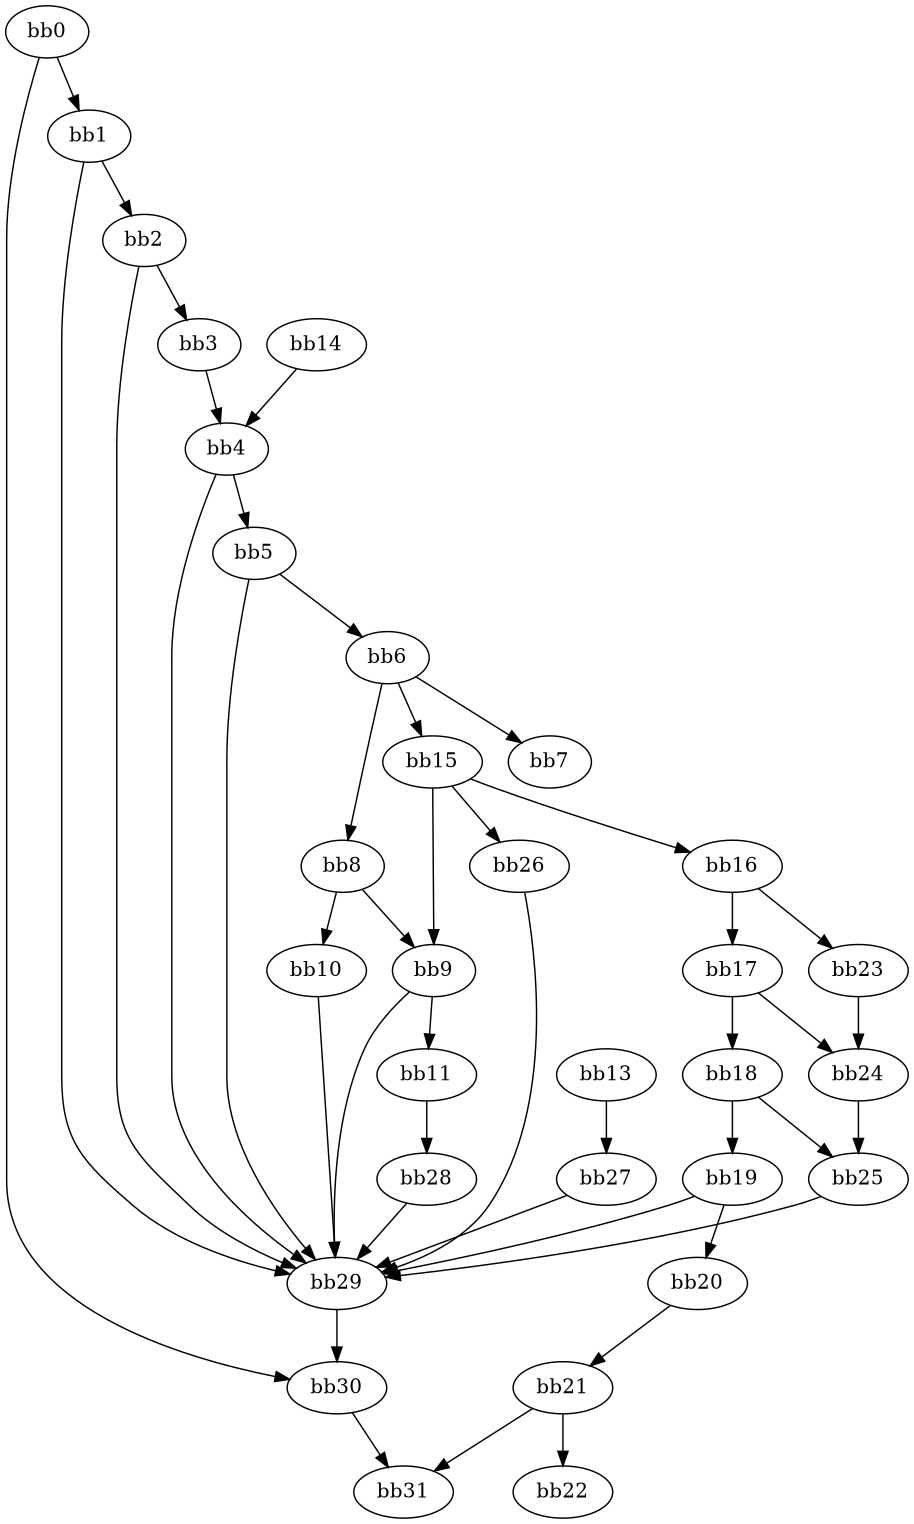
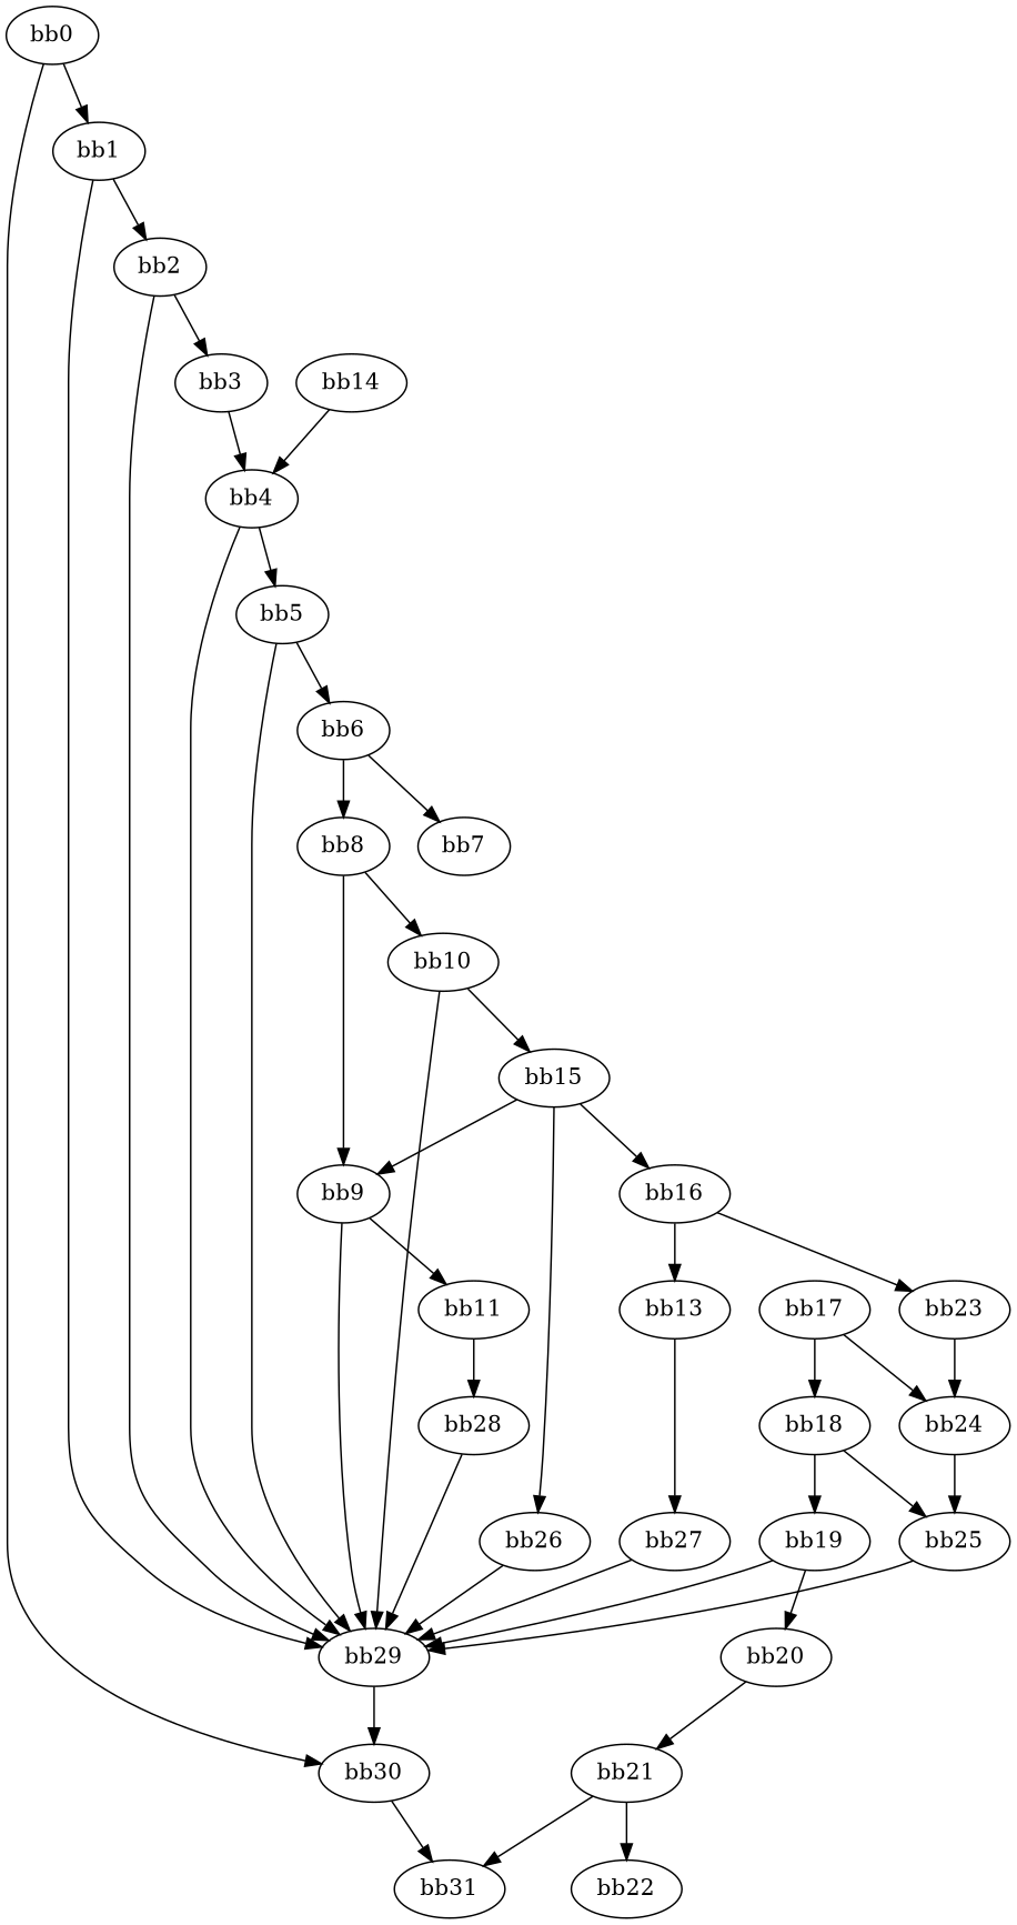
  digraph {
    n1 [label="bb0\l"]
    n2 [label="bb1\l"]
    n3 [label="bb30\l"]
    n4 [label="bb2\l"]
    n5 [label="bb29\l"]
    n6 [label="bb31\l"]
    n7 [label="bb3\l"]
    n8 [label="bb4\l"]
    n9 [label="bb5\l"]
    n10 [label="bb6\l"]
    n11 [label="bb7\l"]
    n12 [label="bb8\l"]
    n13 [label="bb9\l"]
    n14 [label="bb10\l"]
    n15 [label="bb11\l"]
    n16 [label="bb15\l"]
    n17 [label="bb28\l"]
    n18 [label="bb16\l"]
    n19 [label="bb26\l"]
    n20 [label="bb13\l"]
    n21 [label="bb27\l"]
    n22 [label="bb14\l"]
    n23 [label="bb17\l"]
    n24 [label="bb23\l"]
    n25 [label="bb18\l"]
    n26 [label="bb24\l"]
    n27 [label="bb19\l"]
    n28 [label="bb25\l"]
    n29 [label="bb20\l"]
    n30 [label="bb21\l"]
    n31 [label="bb22\l"]
    n1 -> n2
    n1 -> n3
    n2 -> n4
    n2 -> n5
    n3 -> n6
    n4 -> n5
    n4 -> n7
    n5 -> n3
    n7 -> n8
    n8 -> n5
    n8 -> n9
    n9 -> n5
    n9 -> n10
    n10 -> n11
    n10 -> n12
    n12 -> n13
    n12 -> n14
    n13 -> n5
    n13 -> n15
    n14 -> n5
-   n10 -> n16
+   n14 -> n16
    n15 -> n17
    n16 -> n13
    n16 -> n18
    n16 -> n19
    n17 -> n5
-   n18 -> n23
+   n18 -> n20
    n18 -> n24
    n19 -> n5
    n20 -> n21
    n21 -> n5
    n22 -> n8
    n23 -> n25
    n23 -> n26
    n24 -> n26
    n25 -> n27
    n25 -> n28
    n26 -> n28
    n27 -> n5
    n27 -> n29
    n28 -> n5
    n29 -> n30
    n30 -> n6
    n30 -> n31
  }
